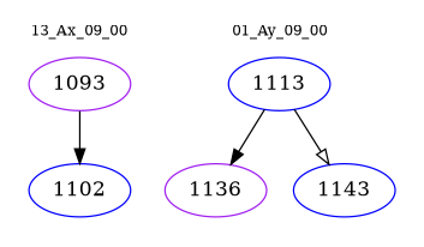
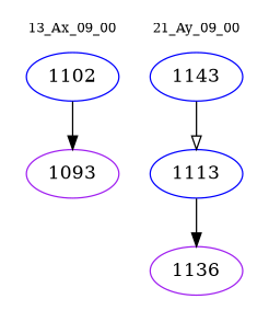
  digraph {
    node [color=blue]
    edge [arrowhead=normal color=black]
    n1 [color=purple label=1093]
    n2 [label=1102]
    n3 [label=1113]
    n4 [color=purple label=1136]
    n5 [label=1143]
    subgraph cluster_1 {
      color=white
      fontsize=10
      label="13_Ax_09_00"
      n1
      n2
    }
    subgraph cluster_2 {
      color=white
      fontsize=10
-     label="01_Ay_09_00"
+     label="21_Ay_09_00"
      n3
      n4
      n5
    }
-   n1 -> n2
+   n2 -> n1
    n3 -> n4
-   n3 -> n5 [arrowhead=onormal]
+   n5 -> n3 [arrowhead=onormal]
  }
